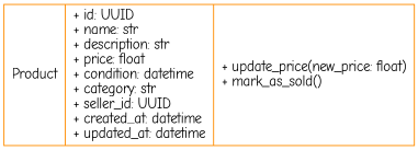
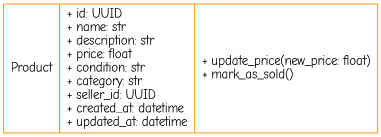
  digraph {
    rankdir=LR
    fontname="Comic Neue"
-   n1 [fontname="Comic Neue" label="{Product|+ id: UUID\l+ name: str\l+ description: str\l+ price: float\l+ condition: datetime\l+ category: str\l+ seller_id: UUID\l+ created_at: datetime\l+ updated_at: datetime\l|+ update_price(new_price: float)\l+ mark_as_sold()\l}" shape=record color=darkorange]
+   n1 [fontname="Comic Neue" label="{Product|+ id: UUID\l+ name: str\l+ description: str\l+ price: float\l+ condition: str\l+ category: str\l+ seller_id: UUID\l+ created_at: datetime\l+ updated_at: datetime\l|+ update_price(new_price: float)\l+ mark_as_sold()\l}" shape=record color=darkorange]
  }
